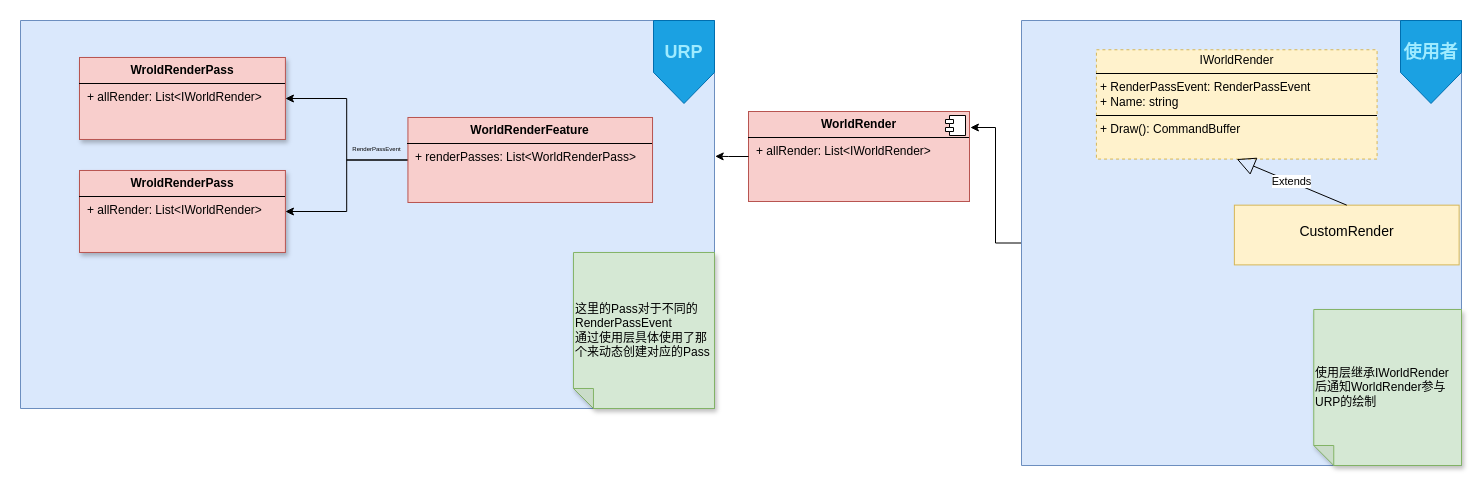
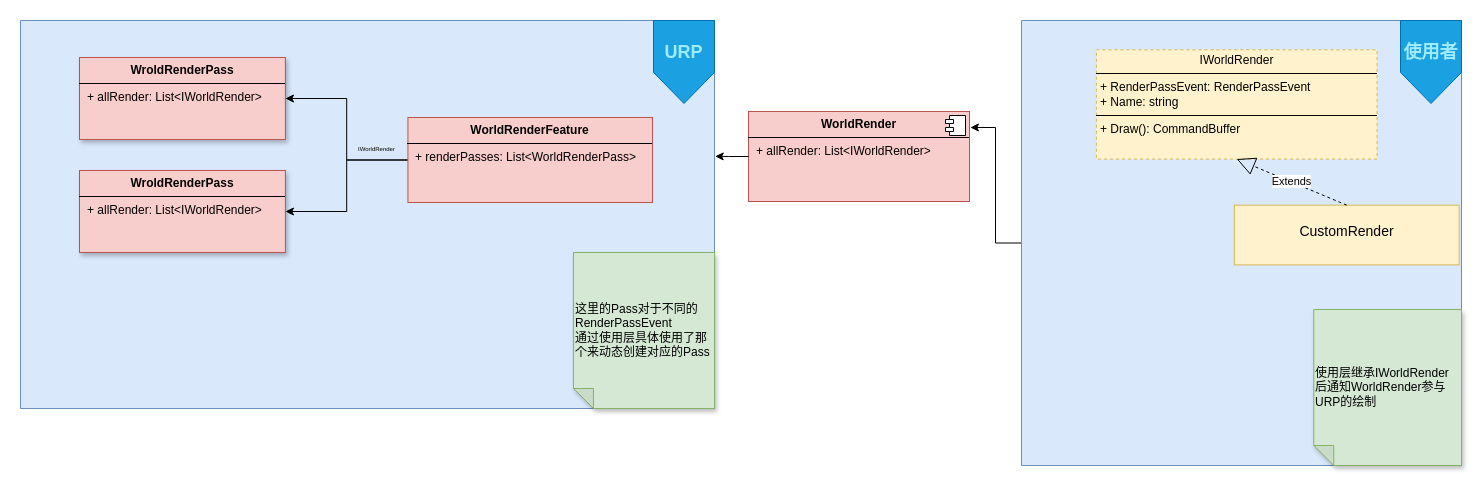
  <mxCell id="0" />
  <mxCell id="1" parent="0" />
  <mxCell id="2" value="&lt;p style=&quot;margin:0px;margin-top:6px;text-align:center;&quot;&gt;&lt;b&gt;WorldRender&lt;/b&gt;&lt;/p&gt;&lt;hr size=&quot;1&quot; style=&quot;border-style:solid;&quot;&gt;&lt;p style=&quot;margin:0px;margin-left:8px;&quot;&gt;+ allRender: List&amp;lt;IWorldRender&amp;gt;&lt;br&gt;&lt;/p&gt;" style="align=left;overflow=fill;html=1;dropTarget=0;whiteSpace=wrap;fillColor=#f8cecc;strokeColor=#b85450;" parent="1" vertex="1"><mxGeometry x="748" y="111" width="221" height="90" as="geometry" /></mxCell>
  <mxCell id="3" value="" style="shape=component;jettyWidth=8;jettyHeight=4;" parent="2" vertex="1"><mxGeometry x="1" width="20" height="20" relative="1" as="geometry"><mxPoint x="-24" y="4" as="offset" /></mxGeometry></mxCell>
  <mxCell id="4" value="" style="verticalLabelPosition=bottom;verticalAlign=top;html=1;shape=mxgraph.basic.rect;fillColor2=none;strokeWidth=1;size=4.49;indent=5;container=1;fillColor=#dae8fc;strokeColor=#6c8ebf;" parent="1" vertex="1"><mxGeometry x="20" y="20" width="694" height="388" as="geometry"><mxRectangle x="-2208" y="270" width="50" height="44" as="alternateBounds" /></mxGeometry></mxCell>
  <mxCell id="5" value="&lt;p style=&quot;margin:0px;margin-top:6px;text-align:center;&quot;&gt;&lt;b&gt;WroldRenderPass&lt;/b&gt;&lt;/p&gt;&lt;hr size=&quot;1&quot; style=&quot;border-style:solid;&quot;&gt;&lt;p style=&quot;margin:0px;margin-left:8px;&quot;&gt;+ allRender: List&amp;lt;IWorldRender&amp;gt;&lt;br&gt;&lt;/p&gt;" style="align=left;overflow=fill;html=1;dropTarget=0;whiteSpace=wrap;fillColor=#f8cecc;strokeColor=#b85450;shadow=1;" parent="4" vertex="1"><mxGeometry x="58.998" y="36.98" width="205.924" height="82" as="geometry" /></mxCell>
  <mxCell id="6" style="edgeStyle=orthogonalEdgeStyle;rounded=0;orthogonalLoop=1;jettySize=auto;html=1;" parent="4" source="8" target="5" edge="1"><mxGeometry relative="1" as="geometry" /></mxCell>
  <mxCell id="7" style="edgeStyle=orthogonalEdgeStyle;rounded=0;orthogonalLoop=1;jettySize=auto;html=1;" parent="4" source="8" target="9" edge="1"><mxGeometry relative="1" as="geometry" /></mxCell>
  <mxCell id="8" value="&lt;p style=&quot;margin:0px;margin-top:6px;text-align:center;&quot;&gt;&lt;b&gt;WorldRenderFeature&lt;/b&gt;&lt;/p&gt;&lt;hr size=&quot;1&quot; style=&quot;border-style:solid;&quot;&gt;&lt;p style=&quot;margin:0px;margin-left:8px;&quot;&gt;+ renderPasses: List&amp;lt;WorldRenderPass&amp;gt;&lt;br&gt;&lt;/p&gt;" style="align=left;overflow=fill;html=1;dropTarget=0;whiteSpace=wrap;fillColor=#f8cecc;strokeColor=#b85450;container=1;" parent="4" vertex="1"><mxGeometry x="387.438" y="96.98" width="244.592" height="85" as="geometry"><mxRectangle x="519" y="113.004" width="264" height="60" as="alternateBounds" /></mxGeometry></mxCell>
  <mxCell id="9" value="&lt;p style=&quot;margin:0px;margin-top:6px;text-align:center;&quot;&gt;&lt;b&gt;WroldRenderPass&lt;/b&gt;&lt;/p&gt;&lt;hr size=&quot;1&quot; style=&quot;border-style:solid;&quot;&gt;&lt;p style=&quot;margin:0px;margin-left:8px;&quot;&gt;+ allRender: List&amp;lt;IWorldRender&amp;gt;&lt;br&gt;&lt;/p&gt;" style="align=left;overflow=fill;html=1;dropTarget=0;whiteSpace=wrap;fillColor=#f8cecc;strokeColor=#b85450;shadow=1;" parent="4" vertex="1"><mxGeometry x="58.998" y="149.98" width="205.924" height="82" as="geometry" /></mxCell>
  <mxCell id="10" value="这里的Pass对于不同的&lt;div&gt;&lt;span style=&quot;&quot;&gt;RenderPassEvent&lt;/span&gt;&lt;/div&gt;&lt;div style=&quot;&quot;&gt;通过使用层具体使用了那个来动态创建对应的Pass&lt;/div&gt;" style="shape=note;whiteSpace=wrap;html=1;backgroundOutline=1;darkOpacity=0.05;fillColor=#d5e8d4;strokeColor=#82b366;fillStyle=solid;direction=west;gradientDirection=north;shadow=1;size=20;pointerEvents=1;align=left;" parent="4" vertex="1"><mxGeometry x="552.96" y="231.975" width="141.04" height="156.025" as="geometry" /></mxCell>
- <mxCell id="11" value="RenderPassEvent" style="text;align=center;verticalAlign=middle;whiteSpace=wrap;rounded=0;fontColor=default;fontSize=6;" parent="4" vertex="1"><mxGeometry x="330.152" y="118.98" width="53.467" height="20" as="geometry" /></mxCell>
+ <mxCell id="11" value="IWorldRender" style="text;align=center;verticalAlign=middle;whiteSpace=wrap;rounded=0;fontColor=default;fontSize=6;" parent="4" vertex="1"><mxGeometry x="330.152" y="118.98" width="53.467" height="20" as="geometry" /></mxCell>
  <mxCell id="12" value="&lt;h2&gt;&lt;b&gt;URP&lt;/b&gt;&lt;/h2&gt;" style="shape=offPageConnector;whiteSpace=wrap;html=1;fillColor=#1ba1e2;fontColor=#9FEBFF;strokeColor=#006EAF;verticalAlign=top;" parent="4" vertex="1"><mxGeometry x="633" width="61" height="83" as="geometry" /></mxCell>
  <mxCell id="13" style="edgeStyle=orthogonalEdgeStyle;rounded=0;orthogonalLoop=1;jettySize=auto;html=1;entryX=1.004;entryY=0.178;entryDx=0;entryDy=0;entryPerimeter=0;" parent="1" source="14" target="2" edge="1"><mxGeometry relative="1" as="geometry"><mxPoint x="1003.182" y="210.727" as="targetPoint" /></mxGeometry></mxCell>
  <mxCell id="14" value="" style="verticalLabelPosition=bottom;verticalAlign=top;html=1;shape=mxgraph.basic.rect;fillColor2=none;strokeWidth=1;size=4.49;indent=5;container=1;fillColor=#dae8fc;strokeColor=#6c8ebf;" parent="1" vertex="1"><mxGeometry x="1021" y="20" width="440" height="445" as="geometry"><mxRectangle x="-2208" y="270" width="50" height="44" as="alternateBounds" /></mxGeometry></mxCell>
  <mxCell id="15" value="&lt;p style=&quot;margin:0px;margin-top:4px;text-align:center;&quot;&gt;IWorldRender&lt;/p&gt;&lt;hr size=&quot;1&quot; style=&quot;border-style:solid;&quot;&gt;&lt;p style=&quot;margin:0px;margin-left:4px;&quot;&gt;+ RenderPassEvent: RenderPassEvent&lt;br&gt;+ Name: string&lt;/p&gt;&lt;hr size=&quot;1&quot; style=&quot;border-style:solid;&quot;&gt;&lt;p style=&quot;margin:0px;margin-left:4px;&quot;&gt;+ Draw(): CommandBuffer&lt;br&gt;&lt;/p&gt;" style="verticalAlign=top;align=left;overflow=fill;html=1;whiteSpace=wrap;fillColor=#fff2cc;strokeColor=#d6b656;container=1;dashed=1;" parent="14" vertex="1"><mxGeometry x="74.916" y="29.265" width="280.671" height="109.298" as="geometry" /></mxCell>
  <mxCell id="16" value="&lt;h2&gt;&lt;span style=&quot;font-weight: normal;&quot;&gt;&lt;font style=&quot;font-size: 14px;&quot;&gt;CustomRender&lt;/font&gt;&lt;/span&gt;&lt;/h2&gt;" style="verticalAlign=top;align=center;overflow=fill;html=1;whiteSpace=wrap;fillColor=#fff2cc;strokeColor=#d6b656;" parent="14" vertex="1"><mxGeometry x="212.878" y="184.66" width="224.748" height="59.737" as="geometry" /></mxCell>
- <mxCell id="17" value="Extends" style="endArrow=block;endSize=16;endFill=0;html=1;rounded=0;exitX=0.5;exitY=0;exitDx=0;exitDy=0;entryX=0.5;entryY=1;entryDx=0;entryDy=0;" parent="14" source="16" target="15" edge="1"><mxGeometry width="160" relative="1" as="geometry"><mxPoint x="-394.628" y="228.746" as="sourcePoint" /><mxPoint x="-225.803" y="228.746" as="targetPoint" /></mxGeometry></mxCell>
+ <mxCell id="17" value="Extends" style="endArrow=block;endSize=16;endFill=0;html=1;rounded=0;exitX=0.5;exitY=0;exitDx=0;exitDy=0;entryX=0.5;entryY=1;entryDx=0;entryDy=0;dashed=1;" parent="14" source="16" target="15" edge="1"><mxGeometry width="160" relative="1" as="geometry"><mxPoint x="-394.628" y="228.746" as="sourcePoint" /><mxPoint x="-225.803" y="228.746" as="targetPoint" /></mxGeometry></mxCell>
  <mxCell id="18" value="使用层继承IWorldRender&lt;div&gt;后通知WorldRender参与URP的绘制&lt;/div&gt;" style="shape=note;whiteSpace=wrap;html=1;backgroundOutline=1;darkOpacity=0.05;fillColor=#d5e8d4;strokeColor=#82b366;fillStyle=solid;direction=west;gradientDirection=north;shadow=1;size=20;pointerEvents=1;align=left;" parent="14" vertex="1"><mxGeometry x="292.278" y="288.975" width="147.722" height="156.025" as="geometry" /></mxCell>
  <mxCell id="19" value="&lt;h2&gt;&lt;b&gt;使用者&lt;/b&gt;&lt;/h2&gt;" style="shape=offPageConnector;whiteSpace=wrap;html=1;fillColor=#1ba1e2;fontColor=#9FEBFF;strokeColor=#006EAF;verticalAlign=top;" parent="14" vertex="1"><mxGeometry x="379" width="61" height="83" as="geometry" /></mxCell>
  <mxCell id="20" style="edgeStyle=orthogonalEdgeStyle;rounded=0;orthogonalLoop=1;jettySize=auto;html=1;entryX=1.001;entryY=0.35;entryDx=0;entryDy=0;entryPerimeter=0;" parent="1" source="2" target="4" edge="1"><mxGeometry relative="1" as="geometry" /></mxCell>
